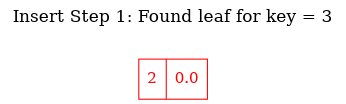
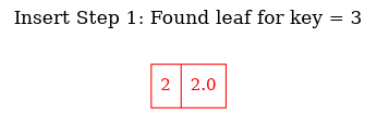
  digraph {
    fontsize=16
    label="Insert Step 1: Found leaf for key = 3"
    labelloc=top
-   n1 [color=red fontcolor=red label="<f0> 2 | 0.0" shape=record]
+   n1 [color=red fontcolor=red label="<f0> 2 | 2.0" shape=record]
  }
